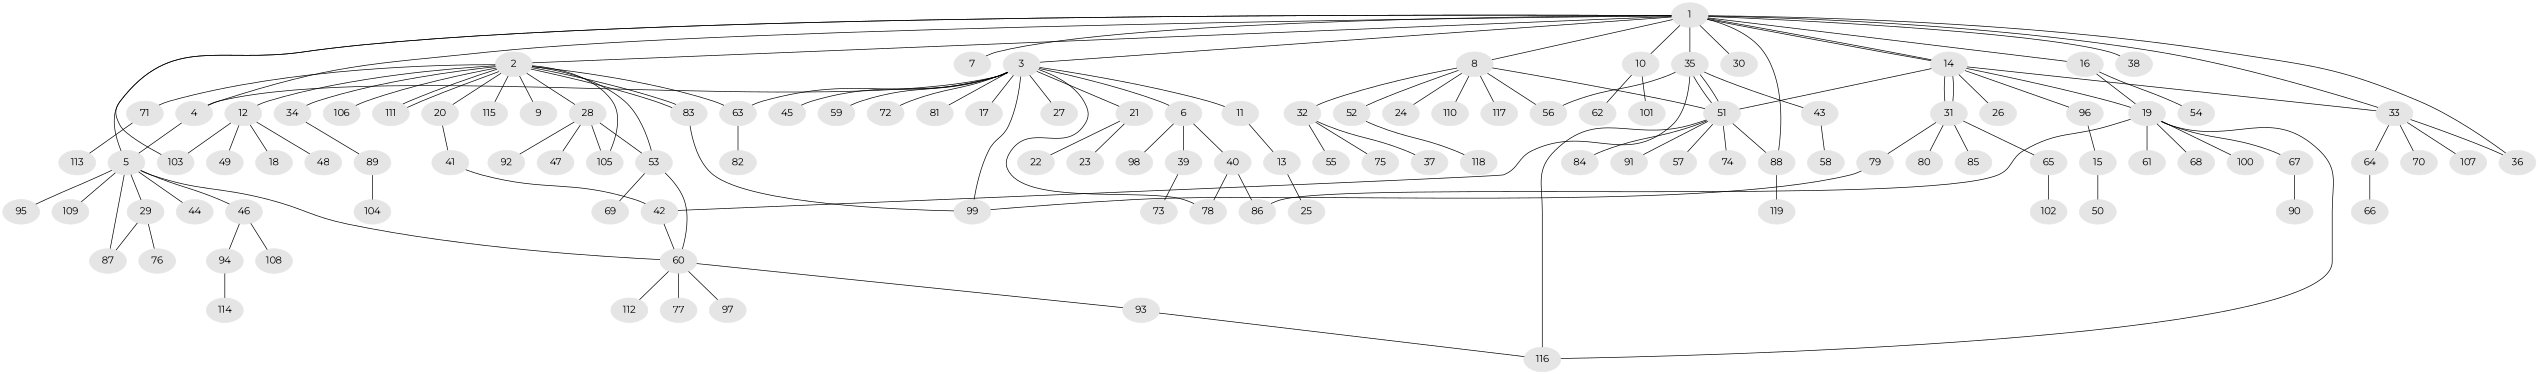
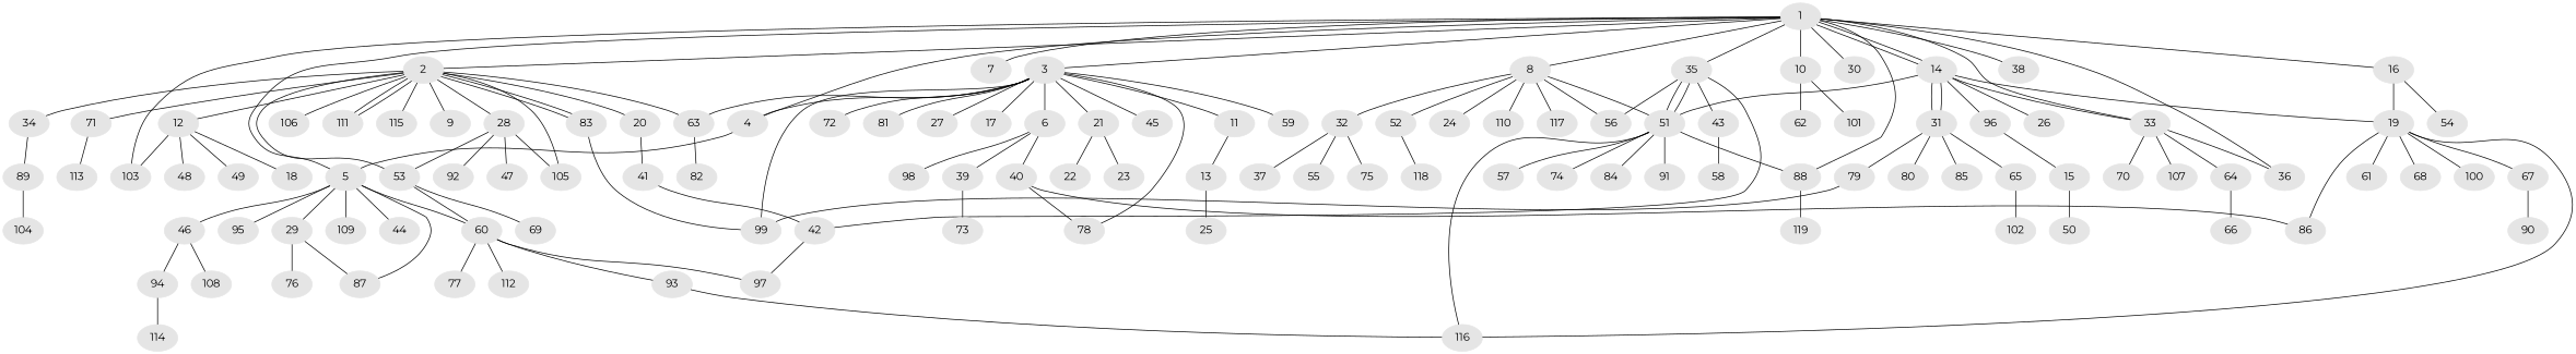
  graph {
    fontname=Montserrat
    node [color=gray90 fontname=Montserrat style=filled]
    edge [fontname=Montserrat]
    1
    2
    3
    4
    5
    7
    8
    10
    14
    16
    30
    33
    35
    36
    38
    88
    103
    9
    12
    20
    28
    34
    53
    63
    71
    83
    105
    106
    111
    115
    6
    11
    17
    21
    27
    45
    59
    72
    78
    81
    99
    29
    44
    46
    60
    87
    95
    109
    24
    32
    51
    52
    56
    110
    117
    62
    101
    19
    26
    31
    96
    54
    64
    70
    107
    42
    43
    119
    18
    48
    49
    41
    47
    92
    89
    69
    82
    113
    39
    40
    98
    13
    22
    23
    76
    94
    108
    77
    93
    97
    112
    73
    86
    37
    55
    75
    116
    57
    74
    84
    91
    118
    25
    15
    50
    61
    67
    68
    100
    65
    79
    80
    85
    90
    102
    66
    104
    58
    114
    1 -- 2
    1 -- 3
    1 -- 4
    1 -- 5
    1 -- 7
    1 -- 8
    1 -- 10
    1 -- 14
    1 -- 14
    1 -- 16
    1 -- 30
    1 -- 33
    1 -- 35
    1 -- 36
    1 -- 38
    1 -- 88
    1 -- 103
    2 -- 9
    2 -- 12
    2 -- 20
    2 -- 28
    2 -- 34
    2 -- 53
    2 -- 63
    2 -- 71
    2 -- 83
    2 -- 83
    2 -- 105
    2 -- 106
    2 -- 111
    2 -- 111
    2 -- 115
    3 -- 4
    3 -- 63
    3 -- 6
    3 -- 11
    3 -- 17
    3 -- 21
    3 -- 27
    3 -- 45
    3 -- 59
    3 -- 72
    3 -- 78
    3 -- 81
    3 -- 99
    4 -- 5
    5 -- 29
    5 -- 44
    5 -- 46
    5 -- 60
    5 -- 87
    5 -- 95
    5 -- 109
    8 -- 24
    8 -- 32
    8 -- 51
    8 -- 52
    8 -- 56
    8 -- 110
    8 -- 117
    10 -- 62
    10 -- 101
    14 -- 33
    14 -- 51
    14 -- 19
    14 -- 26
    14 -- 31
    14 -- 31
    14 -- 96
    16 -- 19
    16 -- 54
    33 -- 36
    33 -- 64
    33 -- 70
    33 -- 107
    35 -- 51
    35 -- 51
    35 -- 56
    35 -- 42
    35 -- 43
    88 -- 119
    12 -- 103
    12 -- 18
    12 -- 48
    12 -- 49
    20 -- 41
    28 -- 53
    28 -- 105
    28 -- 47
    28 -- 92
    34 -- 89
    53 -- 60
    53 -- 69
    63 -- 82
    71 -- 113
    83 -- 99
    6 -- 39
    6 -- 40
    6 -- 98
    11 -- 13
    21 -- 22
    21 -- 23
    29 -- 87
    29 -- 76
    46 -- 94
    46 -- 108
    60 -- 77
    60 -- 93
    60 -- 97
    60 -- 112
    32 -- 37
    32 -- 55
    32 -- 75
    51 -- 88
    51 -- 116
    51 -- 57
    51 -- 74
    51 -- 84
    51 -- 91
    52 -- 118
    19 -- 86
    19 -- 116
    19 -- 61
    19 -- 67
    19 -- 68
    19 -- 100
    31 -- 65
    31 -- 79
    31 -- 80
    31 -- 85
    96 -- 15
    64 -- 66
-   42 -- 60
+   42 -- 97
    43 -- 58
    41 -- 42
    89 -- 104
    39 -- 73
    40 -- 78
    40 -- 86
    13 -- 25
    94 -- 114
    93 -- 116
    15 -- 50
    67 -- 90
    65 -- 102
    79 -- 99
  }
